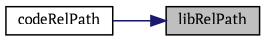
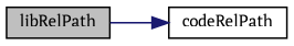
  digraph {
    rankdir=LR
    fontname="PT Serif"
    node [color=black fontname="PT Serif" fontsize=10 shape=record]
    n1 [fillcolor=grey75 fontcolor=black height=0.2 label=libRelPath style=filled width=0.4]
    n2 [height=0.2 label=codeRelPath width=0.4]
-   n2 -> n1 [color=midnightblue fontname="PT Serif" fontsize=10 labelfontname=Helvetica labelfontsize=10 style=solid]
+   n1 -> n2 [color=midnightblue fontname="PT Serif" fontsize=10 labelfontname=Helvetica labelfontsize=10 style=solid]
  }
